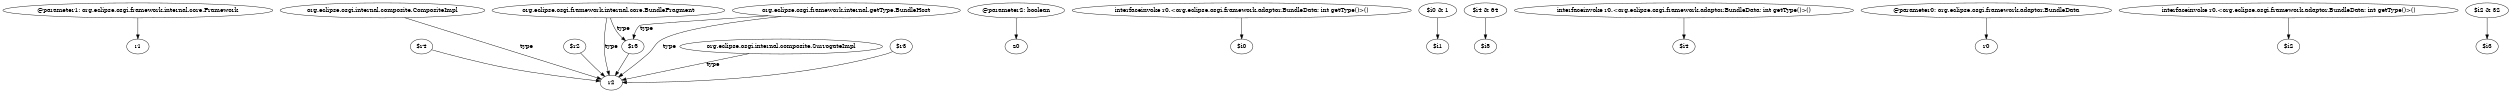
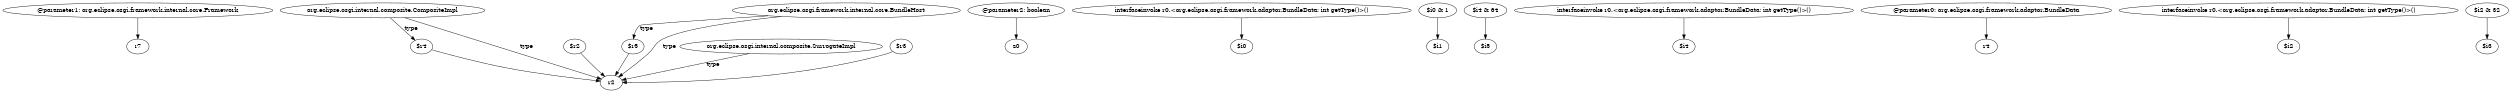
  digraph {
    n1 [label="@parameter1: org.eclipse.osgi.framework.internal.core.Framework"]
-   n2 [label=r1]
+   n2 [label=r7]
    n3 [label="org.eclipse.osgi.internal.composite.CompositeImpl"]
    n4 [label="$r4"]
    n5 [label=r2]
    n6 [label="@parameter2: boolean"]
    n7 [label=z0]
    n8 [label="$r2"]
-   n9 [label="org.eclipse.osgi.framework.internal.core.BundleFragment"]
    n10 [label="$r5"]
    n11 [label="interfaceinvoke r0.<org.eclipse.osgi.framework.adaptor.BundleData: int getType()>()"]
    n12 [label="$i0"]
    n13 [label="$i0 & 1"]
    n14 [label="$i1"]
    n15 [label="org.eclipse.osgi.internal.composite.SurrogateImpl"]
    n16 [label="$r3"]
    n17 [label="$i4 & 64"]
    n18 [label="$i5"]
    n19 [label="interfaceinvoke r0.<org.eclipse.osgi.framework.adaptor.BundleData: int getType()>()"]
    n20 [label="$i4"]
    n21 [label="@parameter0: org.eclipse.osgi.framework.adaptor.BundleData"]
-   n22 [label=r0]
+   n22 [label=r4]
    n23 [label="interfaceinvoke r0.<org.eclipse.osgi.framework.adaptor.BundleData: int getType()>()"]
    n24 [label="$i2"]
-   n25 [label="org.eclipse.osgi.framework.internal.getType.BundleHost"]
+   n25 [label="org.eclipse.osgi.framework.internal.core.BundleHost"]
    n26 [label="$i2 & 32"]
    n27 [label="$i3"]
    n1 -> n2
+   n3 -> n4 [label=type]
    n3 -> n5 [label=type]
    n4 -> n5
    n6 -> n7
    n8 -> n5
-   n9 -> n5 [label=type]
-   n9 -> n10 [label=type]
    n10 -> n5
    n11 -> n12
    n13 -> n14
    n15 -> n5 [label=type]
    n16 -> n5
    n17 -> n18
    n19 -> n20
    n21 -> n22
    n23 -> n24
    n25 -> n5 [label=type]
    n25 -> n10 [label=type]
    n26 -> n27
  }
